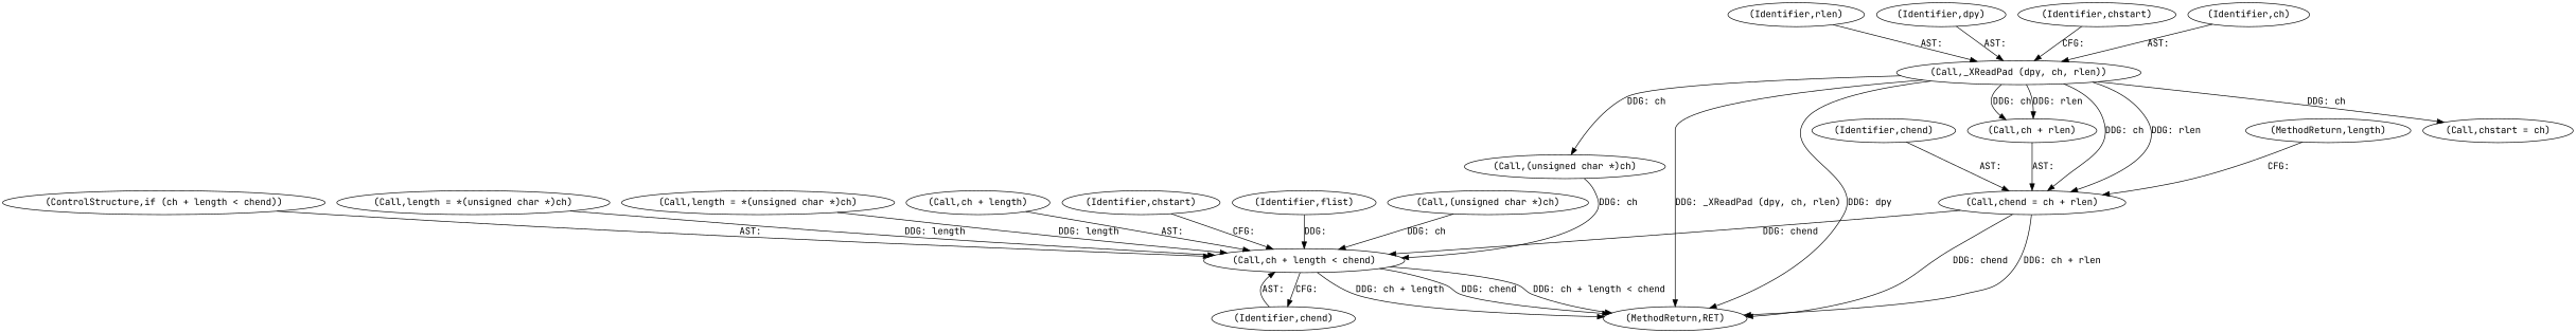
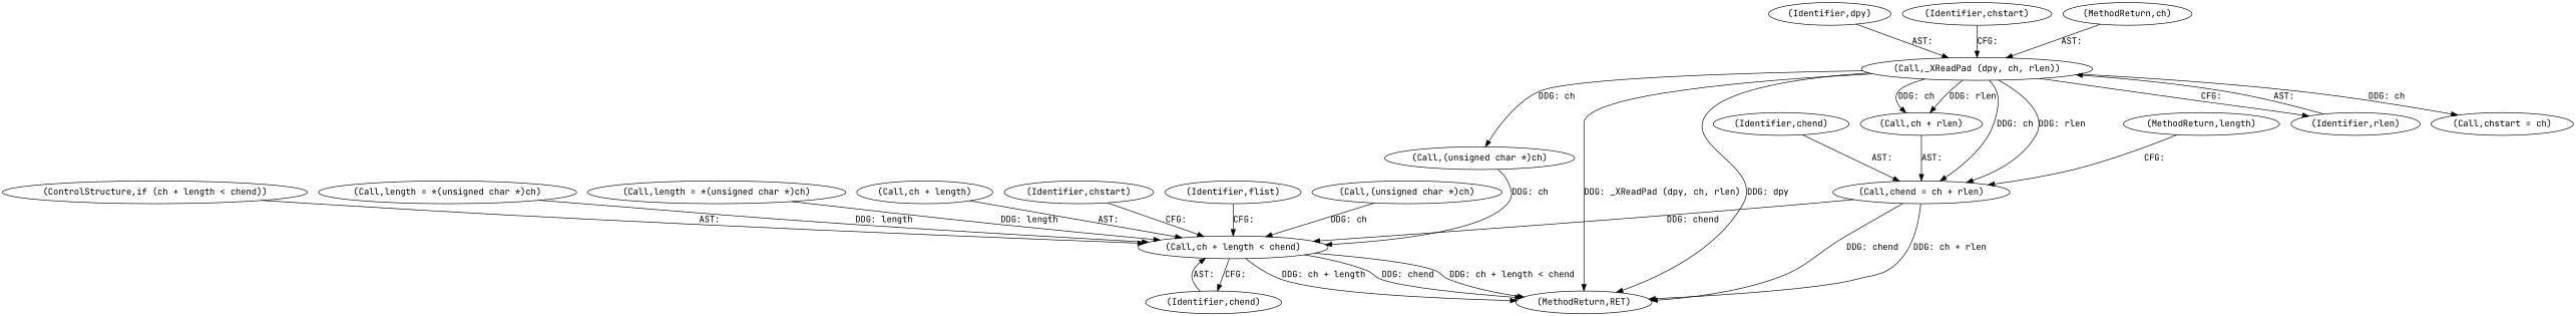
  digraph {
    fontname="JetBrains Mono"
    node [fontname="JetBrains Mono"]
    edge [fontname="JetBrains Mono"]
    n1 [label="(Call,chend = ch + rlen)"]
    n2 [label="(Call,ch + length < chend)"]
    n3 [label="(MethodReturn,RET)"]
    n4 [label="(Identifier,chend)"]
    n5 [label="(Call,ch + rlen)"]
    n6 [label="(Call,_XReadPad (dpy, ch, rlen))"]
    n7 [label="(Identifier,rlen)"]
    n8 [label="(Call,chstart = ch)"]
    n9 [label="(Call,(unsigned char *)ch)"]
    n10 [label="(ControlStructure,if (ch + length < chend))"]
    n11 [label="(Call,length = *(unsigned char *)ch)"]
    n12 [label="(Identifier,dpy)"]
    n13 [label="(Identifier,chstart)"]
    n14 [label="(Call,length = *(unsigned char *)ch)"]
    n15 [label="(Call,ch + length)"]
-   n16 [label="(Identifier,ch)"]
+   n16 [label="(MethodReturn,ch)"]
    n17 [label="(MethodReturn,length)"]
    n18 [label="(Identifier,chstart)"]
    n19 [label="(Identifier,chend)"]
    n20 [label="(Identifier,flist)"]
    n21 [label="(Call,(unsigned char *)ch)"]
    n1 -> n2 [label="DDG: chend"]
    n1 -> n3 [label="DDG: ch + rlen"]
    n1 -> n3 [label="DDG: chend"]
    n2 -> n3 [label="DDG: ch + length"]
    n2 -> n3 [label="DDG: chend"]
    n2 -> n3 [label="DDG: ch + length < chend"]
    n2 -> n4 [label="CFG: "]
    n4 -> n2 [label="AST: "]
    n5 -> n1 [label="AST: "]
    n6 -> n1 [label="DDG: ch"]
    n6 -> n1 [label="DDG: rlen"]
    n6 -> n3 [label="DDG: _XReadPad (dpy, ch, rlen)"]
    n6 -> n3 [label="DDG: dpy"]
    n6 -> n5 [label="DDG: ch"]
    n6 -> n5 [label="DDG: rlen"]
+   n6 -> n7 [label="CFG: "]
    n6 -> n8 [label="DDG: ch"]
    n6 -> n9 [label="DDG: ch"]
    n7 -> n6 [label="AST: "]
    n9 -> n2 [label="DDG: ch"]
    n10 -> n2 [label="AST: "]
    n11 -> n2 [label="DDG: length"]
    n12 -> n6 [label="AST: "]
    n13 -> n6 [label="CFG: "]
    n14 -> n2 [label="DDG: length"]
    n15 -> n2 [label="AST: "]
    n16 -> n6 [label="AST: "]
    n17 -> n1 [label="CFG: "]
    n18 -> n2 [label="CFG: "]
    n19 -> n1 [label="AST: "]
-   n20 -> n2 [label="DDG: "]
+   n20 -> n2 [label="CFG: "]
    n21 -> n2 [label="DDG: ch"]
  }
